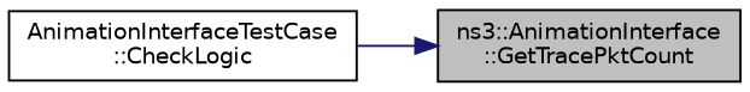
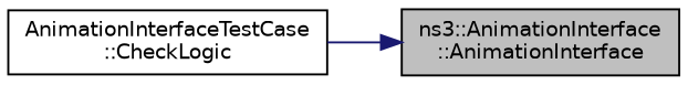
  digraph {
    rankdir=RL
    node [color=black fontname=Helvetica fontsize=10 shape=record style=filled]
-   n1 [fillcolor=grey75 fontcolor=black height=0.2 label="ns3::AnimationInterface\l::GetTracePktCount" width=0.4]
+   n1 [fillcolor=grey75 fontcolor=black height=0.2 label="ns3::AnimationInterface\l::AnimationInterface" width=0.4]
    n2 [fillcolor=white height=0.2 label="AnimationInterfaceTestCase\l::CheckLogic" width=0.4]
    n1 -> n2 [color=midnightblue dir=back fontname=Helvetica fontsize=10 labelfontname=Helvetica labelfontsize=10 style=solid]
  }
